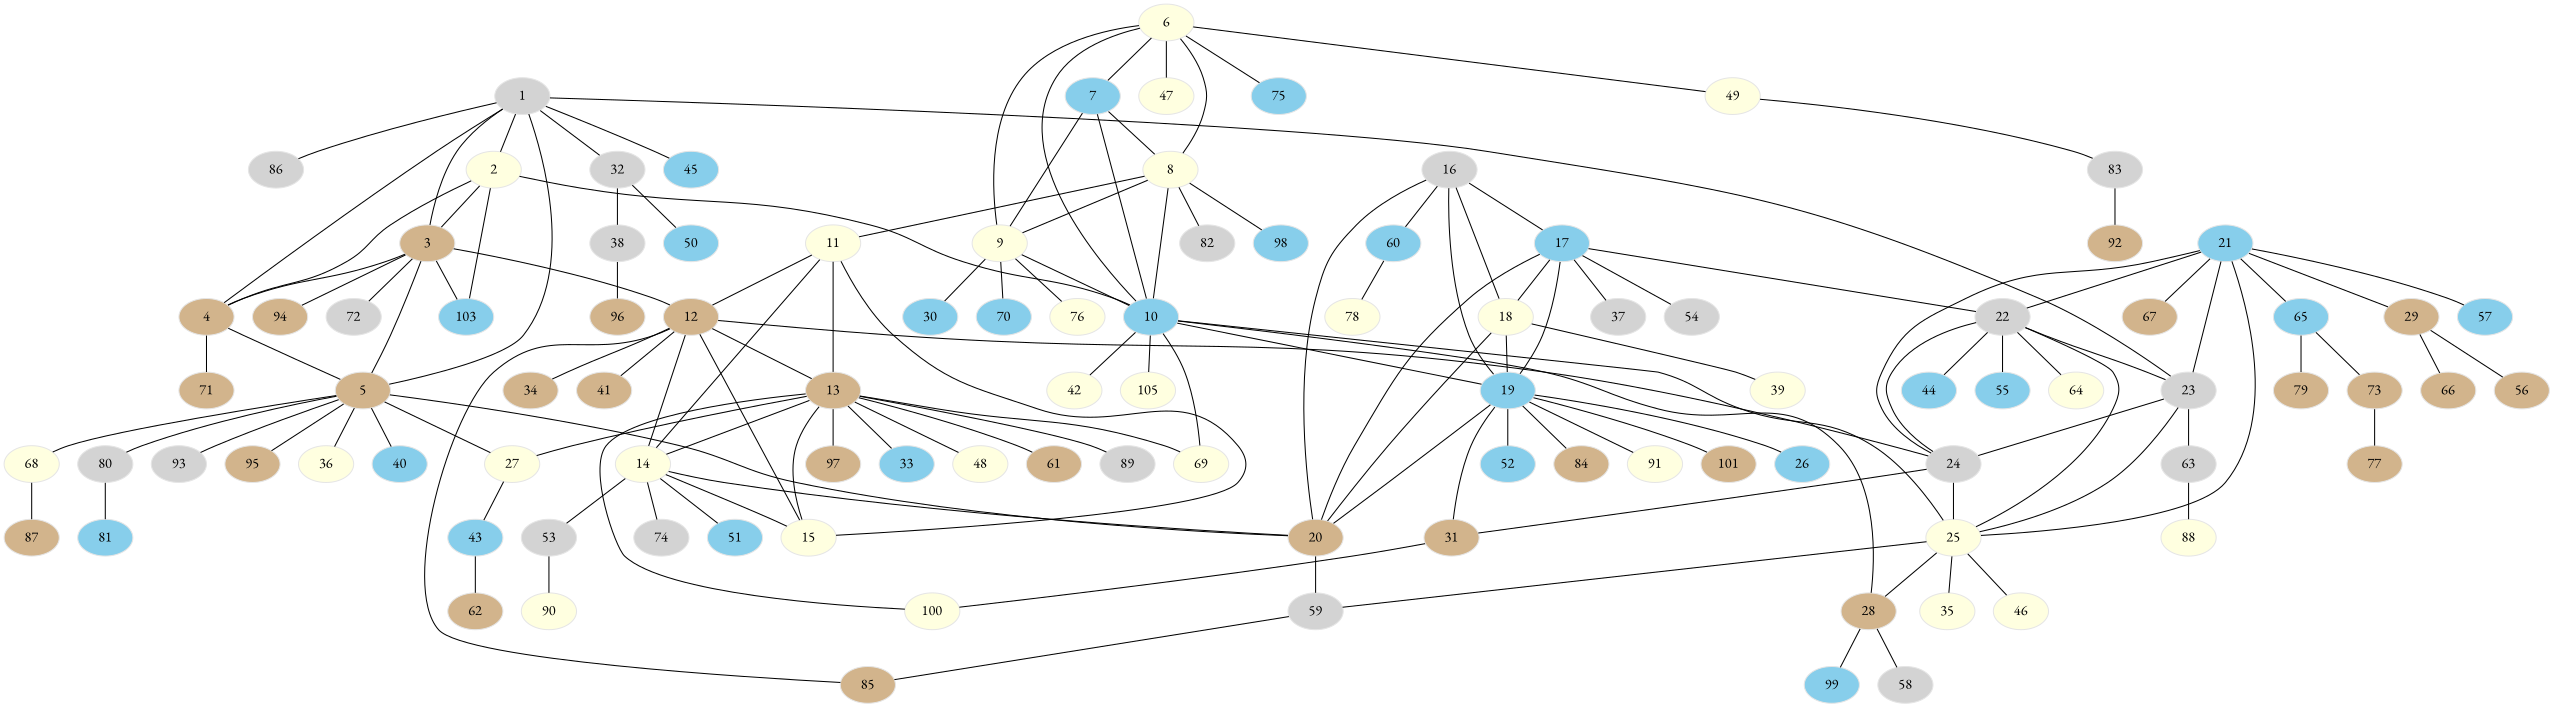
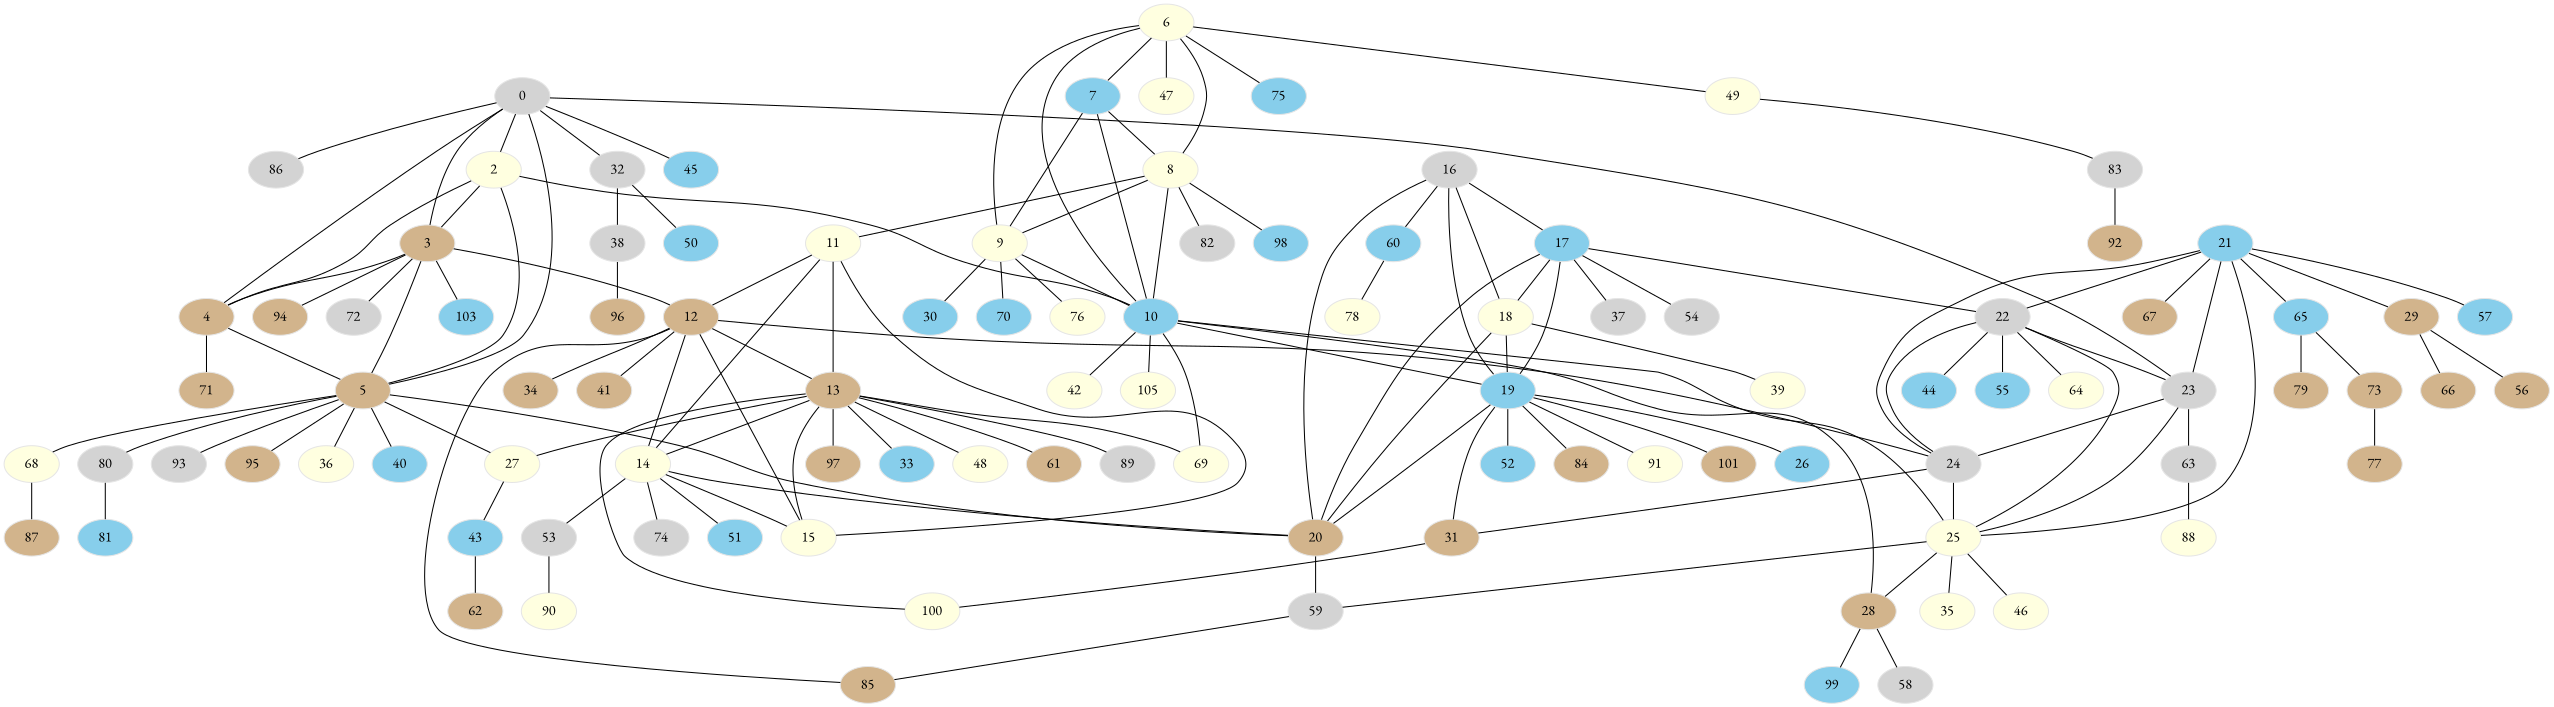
  graph {
    fontname="EB Garamond"
    node [color=gray90 fillcolor=tan fontname="EB Garamond" style=filled]
    edge [fontname="EB Garamond"]
-   1 [fillcolor=lightgrey]
+   1 [fillcolor=lightgrey label=0]
    2 [fillcolor=lightyellow]
    3
    4
    5
    23 [fillcolor=lightgrey]
    32 [fillcolor=lightgrey]
    45 [fillcolor=skyblue]
    86 [fillcolor=lightgrey]
    10 [fillcolor=skyblue]
    12
    72 [fillcolor=lightgrey]
    94
    103 [fillcolor=skyblue]
    71
    20
    27 [fillcolor=lightyellow]
    36 [fillcolor=lightyellow]
    40 [fillcolor=skyblue]
    68 [fillcolor=lightyellow]
    80 [fillcolor=lightgrey]
    93 [fillcolor=lightgrey]
    95
    25 [fillcolor=lightyellow]
    24 [fillcolor=lightgrey]
    63 [fillcolor=lightgrey]
    38 [fillcolor=lightgrey]
    50 [fillcolor=skyblue]
    19 [fillcolor=skyblue]
    28
    42 [fillcolor=lightyellow]
    69 [fillcolor=lightyellow]
    n33 [fillcolor=lightyellow label=105]
    13
    14 [fillcolor=lightyellow]
    15 [fillcolor=lightyellow]
    34
    41
    85
    59 [fillcolor=lightgrey]
    43 [fillcolor=skyblue]
    87
    81 [fillcolor=skyblue]
    6 [fillcolor=lightyellow]
    7 [fillcolor=skyblue]
    8 [fillcolor=lightyellow]
    9 [fillcolor=lightyellow]
    47 [fillcolor=lightyellow]
    49 [fillcolor=lightyellow]
    75 [fillcolor=skyblue]
    11 [fillcolor=lightyellow]
    82 [fillcolor=lightgrey]
    98 [fillcolor=skyblue]
    30 [fillcolor=skyblue]
    70 [fillcolor=skyblue]
    76 [fillcolor=lightyellow]
    83 [fillcolor=lightgrey]
    26 [fillcolor=skyblue]
    31
    52 [fillcolor=skyblue]
    84
    91 [fillcolor=lightyellow]
    101
    35 [fillcolor=lightyellow]
    46 [fillcolor=lightyellow]
    58 [fillcolor=lightgrey]
    99 [fillcolor=skyblue]
    33 [fillcolor=skyblue]
    48 [fillcolor=lightyellow]
    61
    89 [fillcolor=lightgrey]
    97
    100 [fillcolor=lightyellow]
    51 [fillcolor=skyblue]
    53 [fillcolor=lightgrey]
    74 [fillcolor=lightgrey]
    90 [fillcolor=lightyellow]
    16 [fillcolor=lightgrey]
    17 [fillcolor=skyblue]
    18 [fillcolor=lightyellow]
    60 [fillcolor=skyblue]
    22 [fillcolor=lightgrey]
    37 [fillcolor=lightgrey]
    54 [fillcolor=lightgrey]
    39 [fillcolor=lightyellow]
    78 [fillcolor=lightyellow]
    44 [fillcolor=skyblue]
    55 [fillcolor=skyblue]
    64 [fillcolor=lightyellow]
    21 [fillcolor=skyblue]
    29
    57 [fillcolor=skyblue]
    65 [fillcolor=skyblue]
    67
    56
    66
    73
    79
    88 [fillcolor=lightyellow]
    62
    96
    92
    77
    1 -- 2
    1 -- 3
    1 -- 4
    1 -- 5
    1 -- 23
    1 -- 32
    1 -- 45
    1 -- 86
    2 -- 3
    2 -- 4
-   2 -- 103
+   2 -- 5
    2 -- 10
    3 -- 4
    3 -- 5
    3 -- 12
    3 -- 72
    3 -- 94
    3 -- 103
    4 -- 5
    4 -- 71
    5 -- 20
    5 -- 27
    5 -- 36
    5 -- 40
    5 -- 68
    5 -- 80
    5 -- 93
    5 -- 95
    23 -- 25
    23 -- 24
    23 -- 63
    32 -- 38
    32 -- 50
    10 -- 25
    10 -- 19
    10 -- 28
    10 -- 42
    10 -- 69
    10 -- n33
    12 -- 24
    12 -- 13
    12 -- 14
    12 -- 15
    12 -- 34
    12 -- 41
    12 -- 85
    20 -- 59
    27 -- 43
    68 -- 87
    80 -- 81
    25 -- 28
    25 -- 59
    25 -- 35
    25 -- 46
    24 -- 25
    24 -- 31
    63 -- 88
    38 -- 96
    19 -- 20
    19 -- 26
    19 -- 31
    19 -- 52
    19 -- 84
    19 -- 91
    19 -- 101
    28 -- 58
    28 -- 99
    13 -- 27
    13 -- 69
    13 -- 14
    13 -- 15
    13 -- 33
    13 -- 48
    13 -- 61
    13 -- 89
    13 -- 97
    13 -- 100
    14 -- 20
    14 -- 15
    14 -- 51
    14 -- 53
    14 -- 74
    59 -- 85
    43 -- 62
    6 -- 10
    6 -- 7
    6 -- 8
    6 -- 9
    6 -- 47
    6 -- 49
    6 -- 75
    7 -- 10
    7 -- 8
    7 -- 9
    8 -- 10
    8 -- 9
    8 -- 11
    8 -- 82
    8 -- 98
    9 -- 10
    9 -- 30
    9 -- 70
    9 -- 76
    49 -- 83
    11 -- 12
    11 -- 13
    11 -- 14
    11 -- 15
    83 -- 92
    31 -- 100
    53 -- 90
    16 -- 20
    16 -- 19
    16 -- 17
    16 -- 18
    16 -- 60
    17 -- 20
    17 -- 19
    17 -- 18
    17 -- 22
    17 -- 37
    17 -- 54
    18 -- 20
    18 -- 19
    18 -- 39
    60 -- 78
    22 -- 23
    22 -- 25
    22 -- 24
    22 -- 44
    22 -- 55
    22 -- 64
    21 -- 23
    21 -- 25
    21 -- 24
    21 -- 22
    21 -- 29
    21 -- 57
    21 -- 65
    21 -- 67
    29 -- 56
    29 -- 66
    65 -- 73
    65 -- 79
    73 -- 77
  }
